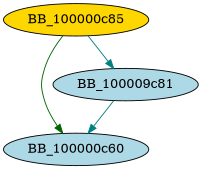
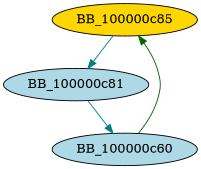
  digraph {
    node [fillcolor=lightblue style=filled]
    edge [color=teal]
    BB_100000c85 [fillcolor=gold]
    BB_100000c60
-   BB_100000c81 [label=BB_100009c81]
+   BB_100000c81
    BB_100000c85 -> BB_100000c81
-   BB_100000c85 -> BB_100000c60 [color=darkgreen]
+   BB_100000c60 -> BB_100000c85 [color=darkgreen]
    BB_100000c81 -> BB_100000c60
  }
